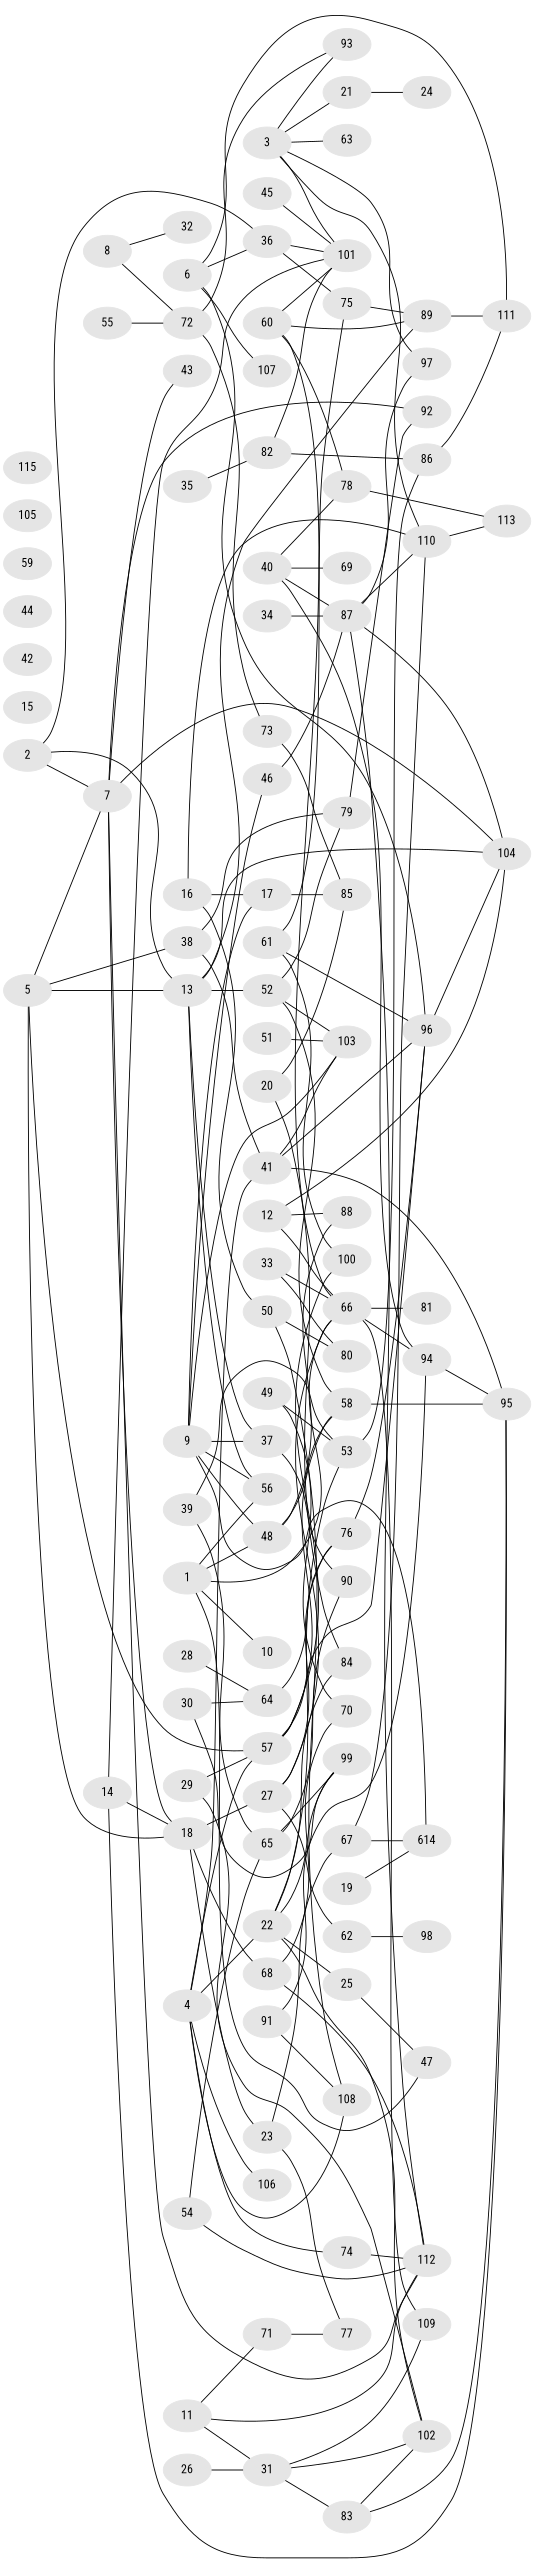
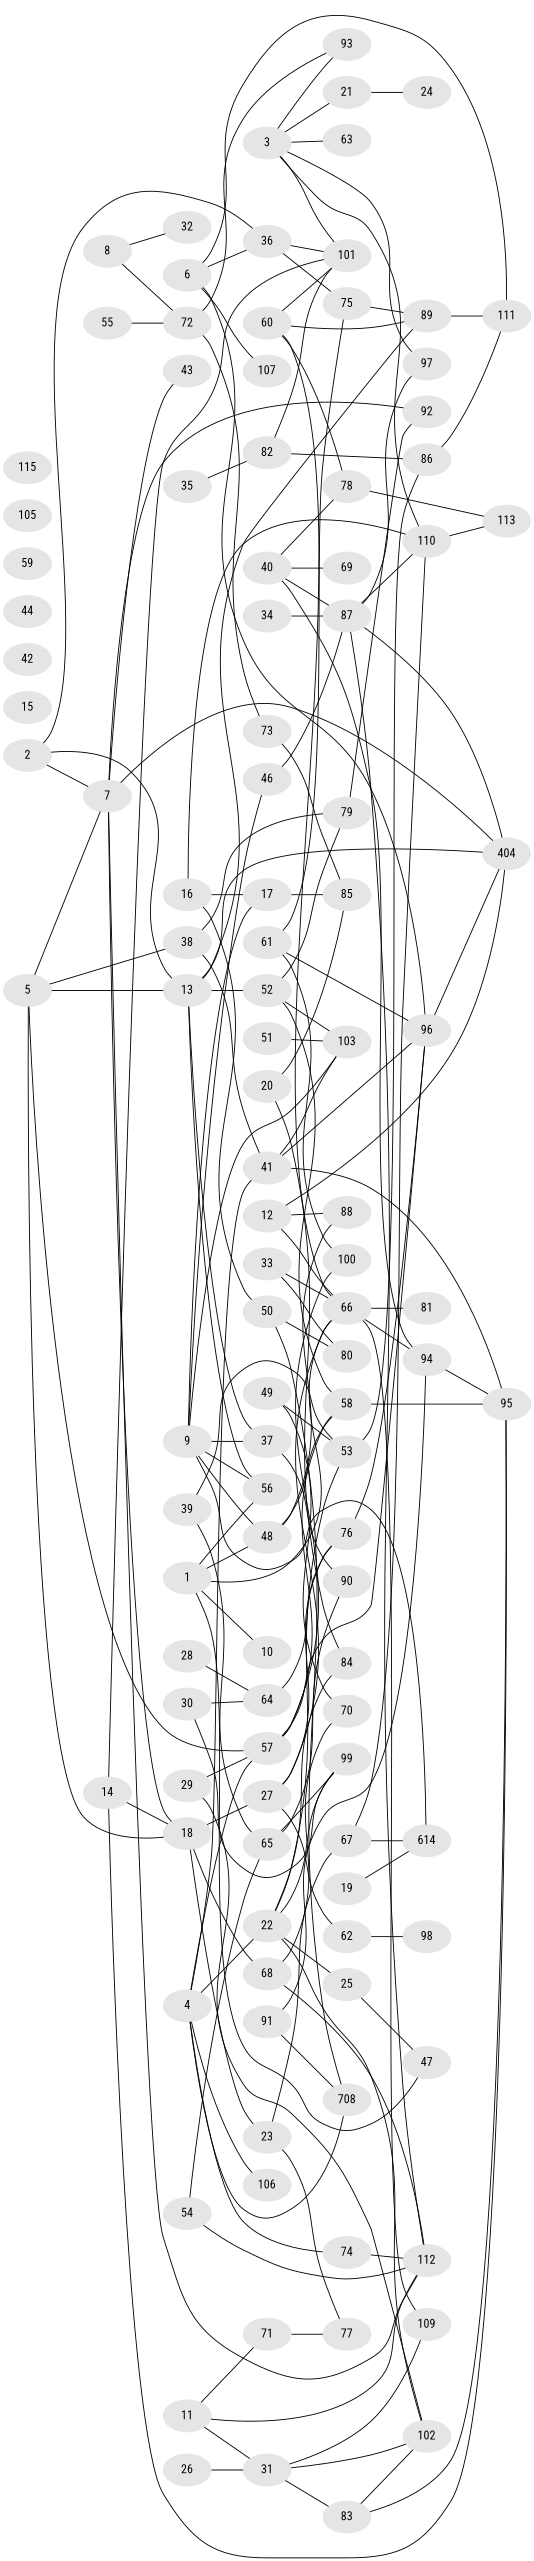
  graph {
    fontname="Roboto Condensed"
    rankdir=LR
    node [color=gray90 fontname="Roboto Condensed" style=filled]
    edge [fontname="Roboto Condensed"]
    1
    10
    47
    48
    56
    66
    88
    58
    109
    94
    81
    2
    7
    13
    36
    18
    43
    92
-   104
+   104 [label=404]
    112
    37
    52
    89
    101
    75
    3
    21
    63
    93
    97
    110
    24
    113
    4
    22
    41
    57
    74
    106
-   108
+   108 [label=708]
    84
    25
    53
    99
    102
    96
    103
    95
    100
    5
    38
    23
    27
    68
    79
    6
    107
    111
    8
    32
    72
    73
    9
    17
    46
    n66 [label=614]
    85
    90
    87
    11
    31
    71
    83
    77
    12
    14
    15
    16
    50
    80
    67
    62
    76
    70
    19
    20
    86
    26
    98
    28
    64
    29
    30
    33
    34
    35
    82
    39
    65
    40
    69
    78
    42
    44
-   45
    49
    51
    54
    55
    59
    60
    61
    91
    105
    115
    1 -- 10
    1 -- 47
    1 -- 48
    1 -- 56
    1 -- 66
    48 -- 88
    48 -- 58
    66 -- 109
    66 -- 94
    66 -- 81
    58 -- 95
    94 -- 95
    2 -- 7
    2 -- 13
    2 -- 36
    7 -- 18
    7 -- 43
    7 -- 92
    7 -- 104
    7 -- 112
    13 -- 56
    13 -- 104
    13 -- 37
    13 -- 52
    13 -- 89
    36 -- 101
    36 -- 75
    18 -- 23
    18 -- 27
    18 -- 68
    37 -- 90
    52 -- 58
    52 -- 103
    52 -- 79
    89 -- 111
    75 -- 89
    3 -- 101
    3 -- 21
    3 -- 63
    3 -- 93
    3 -- 97
    3 -- 110
    21 -- 24
    110 -- 113
    4 -- 22
    4 -- 41
    4 -- 57
    4 -- 74
    4 -- 106
    4 -- 108
    22 -- 84
    22 -- 25
    22 -- 53
    22 -- 99
    22 -- 102
    41 -- 96
    41 -- 103
    41 -- 95
    57 -- 58
    57 -- 96
    57 -- 100
    74 -- 112
    25 -- 47
    53 -- 86
    96 -- 104
    5 -- 7
    5 -- 13
    5 -- 18
    5 -- 57
    5 -- 38
    38 -- 41
    38 -- 79
    23 -- 77
    23 -- 67
    27 -- 66
    27 -- 62
    27 -- 76
    68 -- 112
    68 -- 70
    79 -- 92
    6 -- 36
    6 -- 96
    6 -- 107
    6 -- 111
    8 -- 32
    8 -- 72
    72 -- 93
    72 -- 73
    73 -- 85
    9 -- 48
    9 -- 56
    9 -- 37
    9 -- 103
    9 -- 17
    9 -- 46
    9 -- n66
    17 -- 85
    46 -- 87
    87 -- 104
    87 -- 112
    87 -- 97
    87 -- 110
    11 -- 112
    11 -- 31
    11 -- 71
    31 -- 109
    31 -- 102
    31 -- 83
    71 -- 77
    83 -- 102
    83 -- 95
    12 -- 66
    12 -- 88
    12 -- 104
    14 -- 18
    14 -- 101
    14 -- 95
    16 -- 110
    16 -- 17
    16 -- 50
    50 -- 108
    50 -- 80
    67 -- 110
    67 -- n66
    62 -- 98
    76 -- 96
    19 -- n66
    20 -- 84
    20 -- 85
    86 -- 111
    26 -- 31
    28 -- 64
    64 -- 76
    29 -- 57
    29 -- 102
    30 -- 99
    30 -- 64
    33 -- 66
    33 -- 80
    34 -- 87
    35 -- 82
    82 -- 101
    82 -- 86
    39 -- 53
    39 -- 65
    65 -- 99
    65 -- 90
    40 -- 94
    40 -- 87
    40 -- 69
    40 -- 78
    78 -- 113
-   45 -- 101
    49 -- 53
    49 -- 70
    51 -- 103
    54 -- 112
    54 -- 65
    55 -- 72
    60 -- 66
    60 -- 89
    60 -- 101
    60 -- 78
    61 -- 75
    61 -- 96
    61 -- 100
    91 -- 94
    91 -- 108
  }
